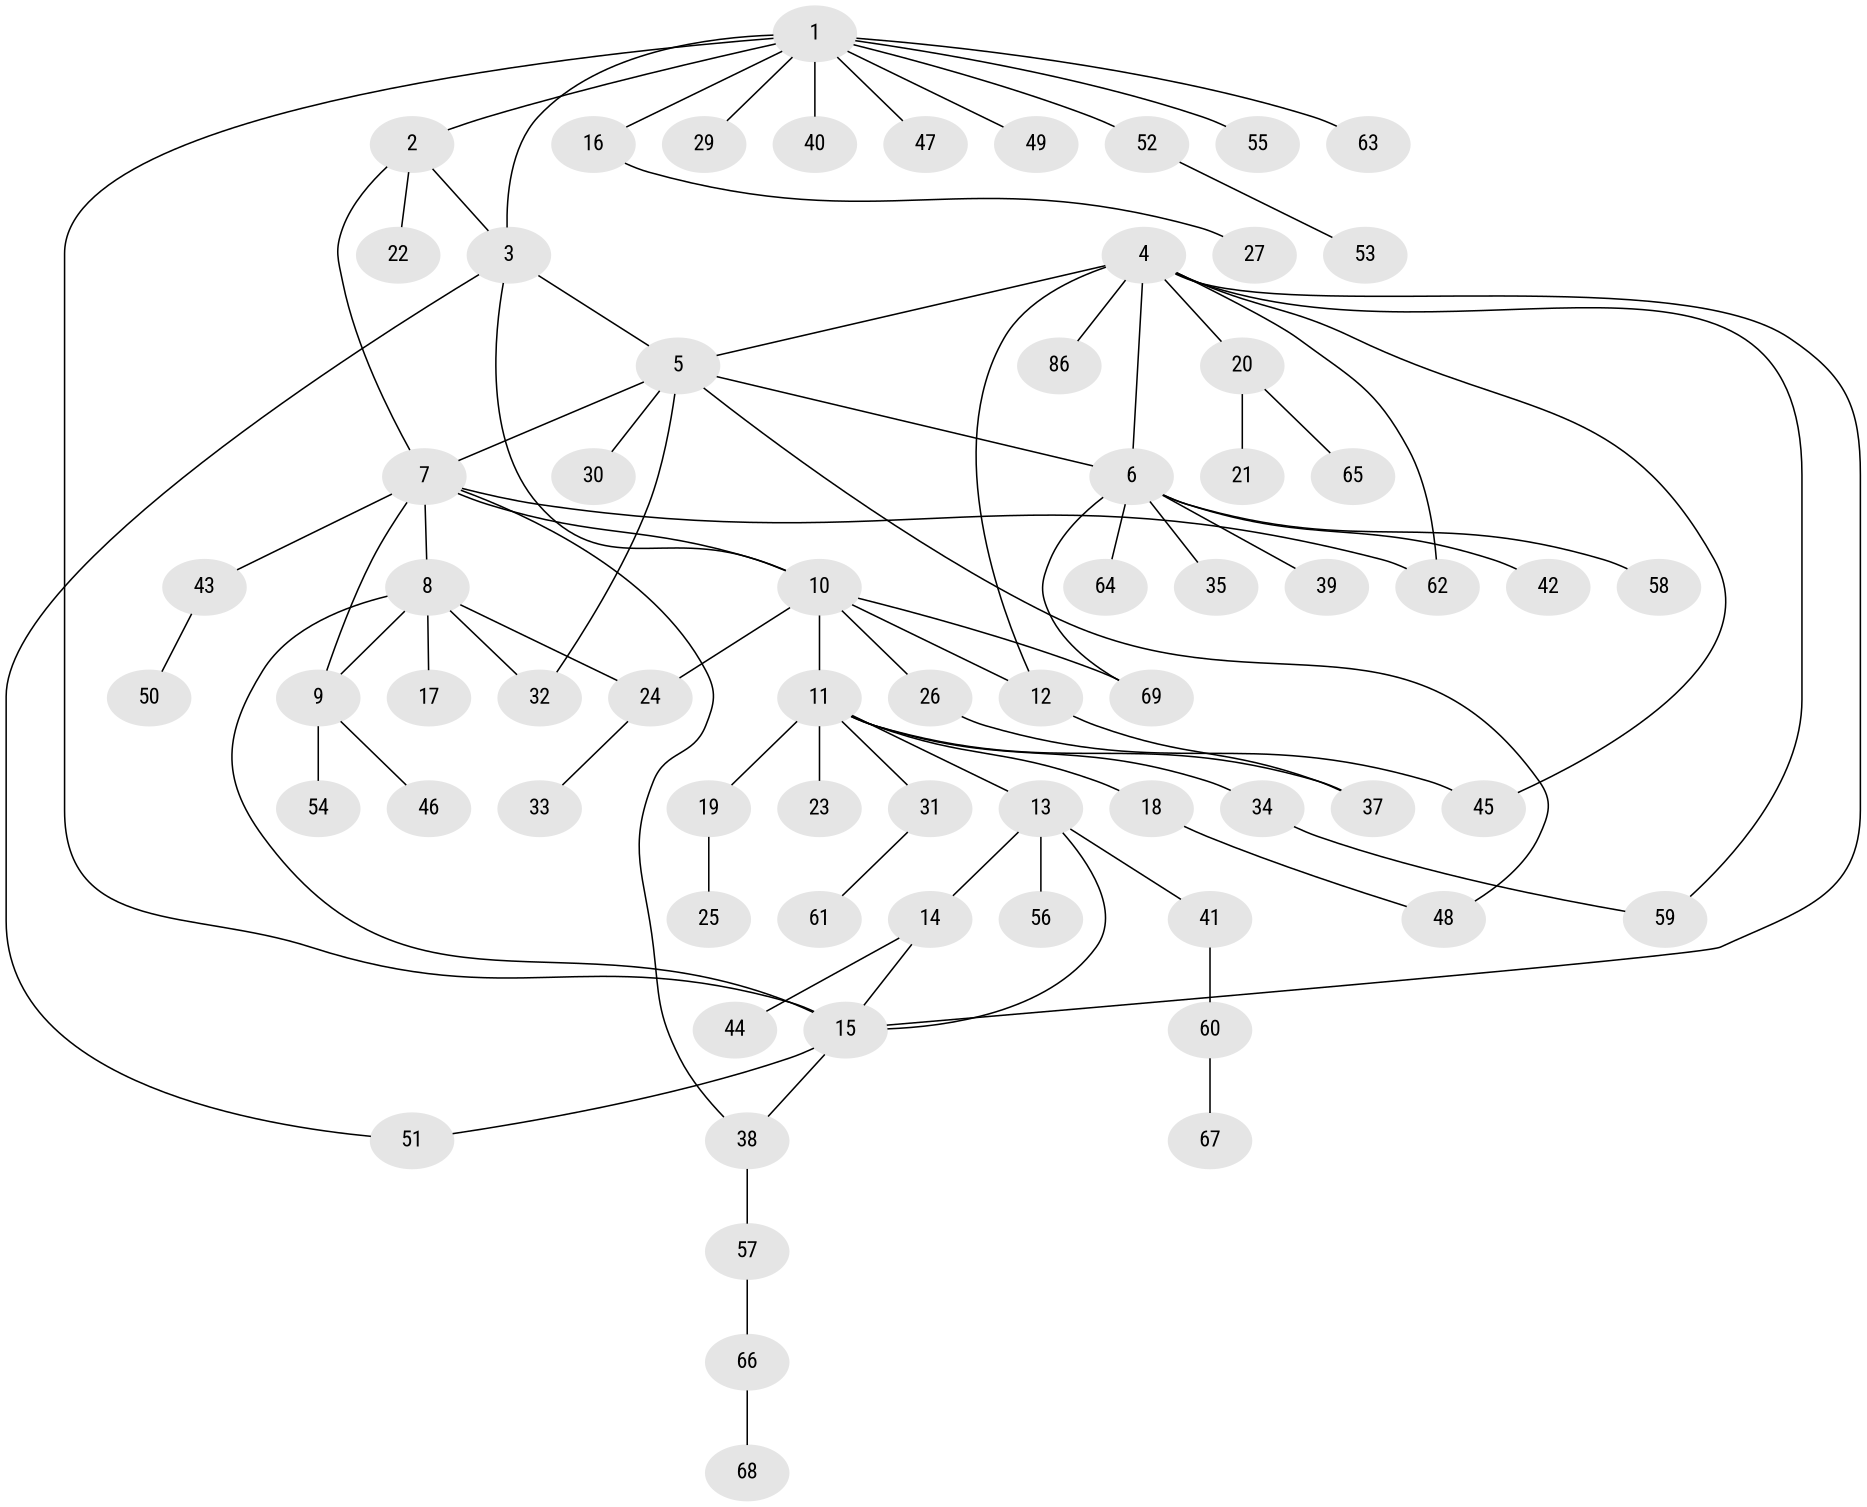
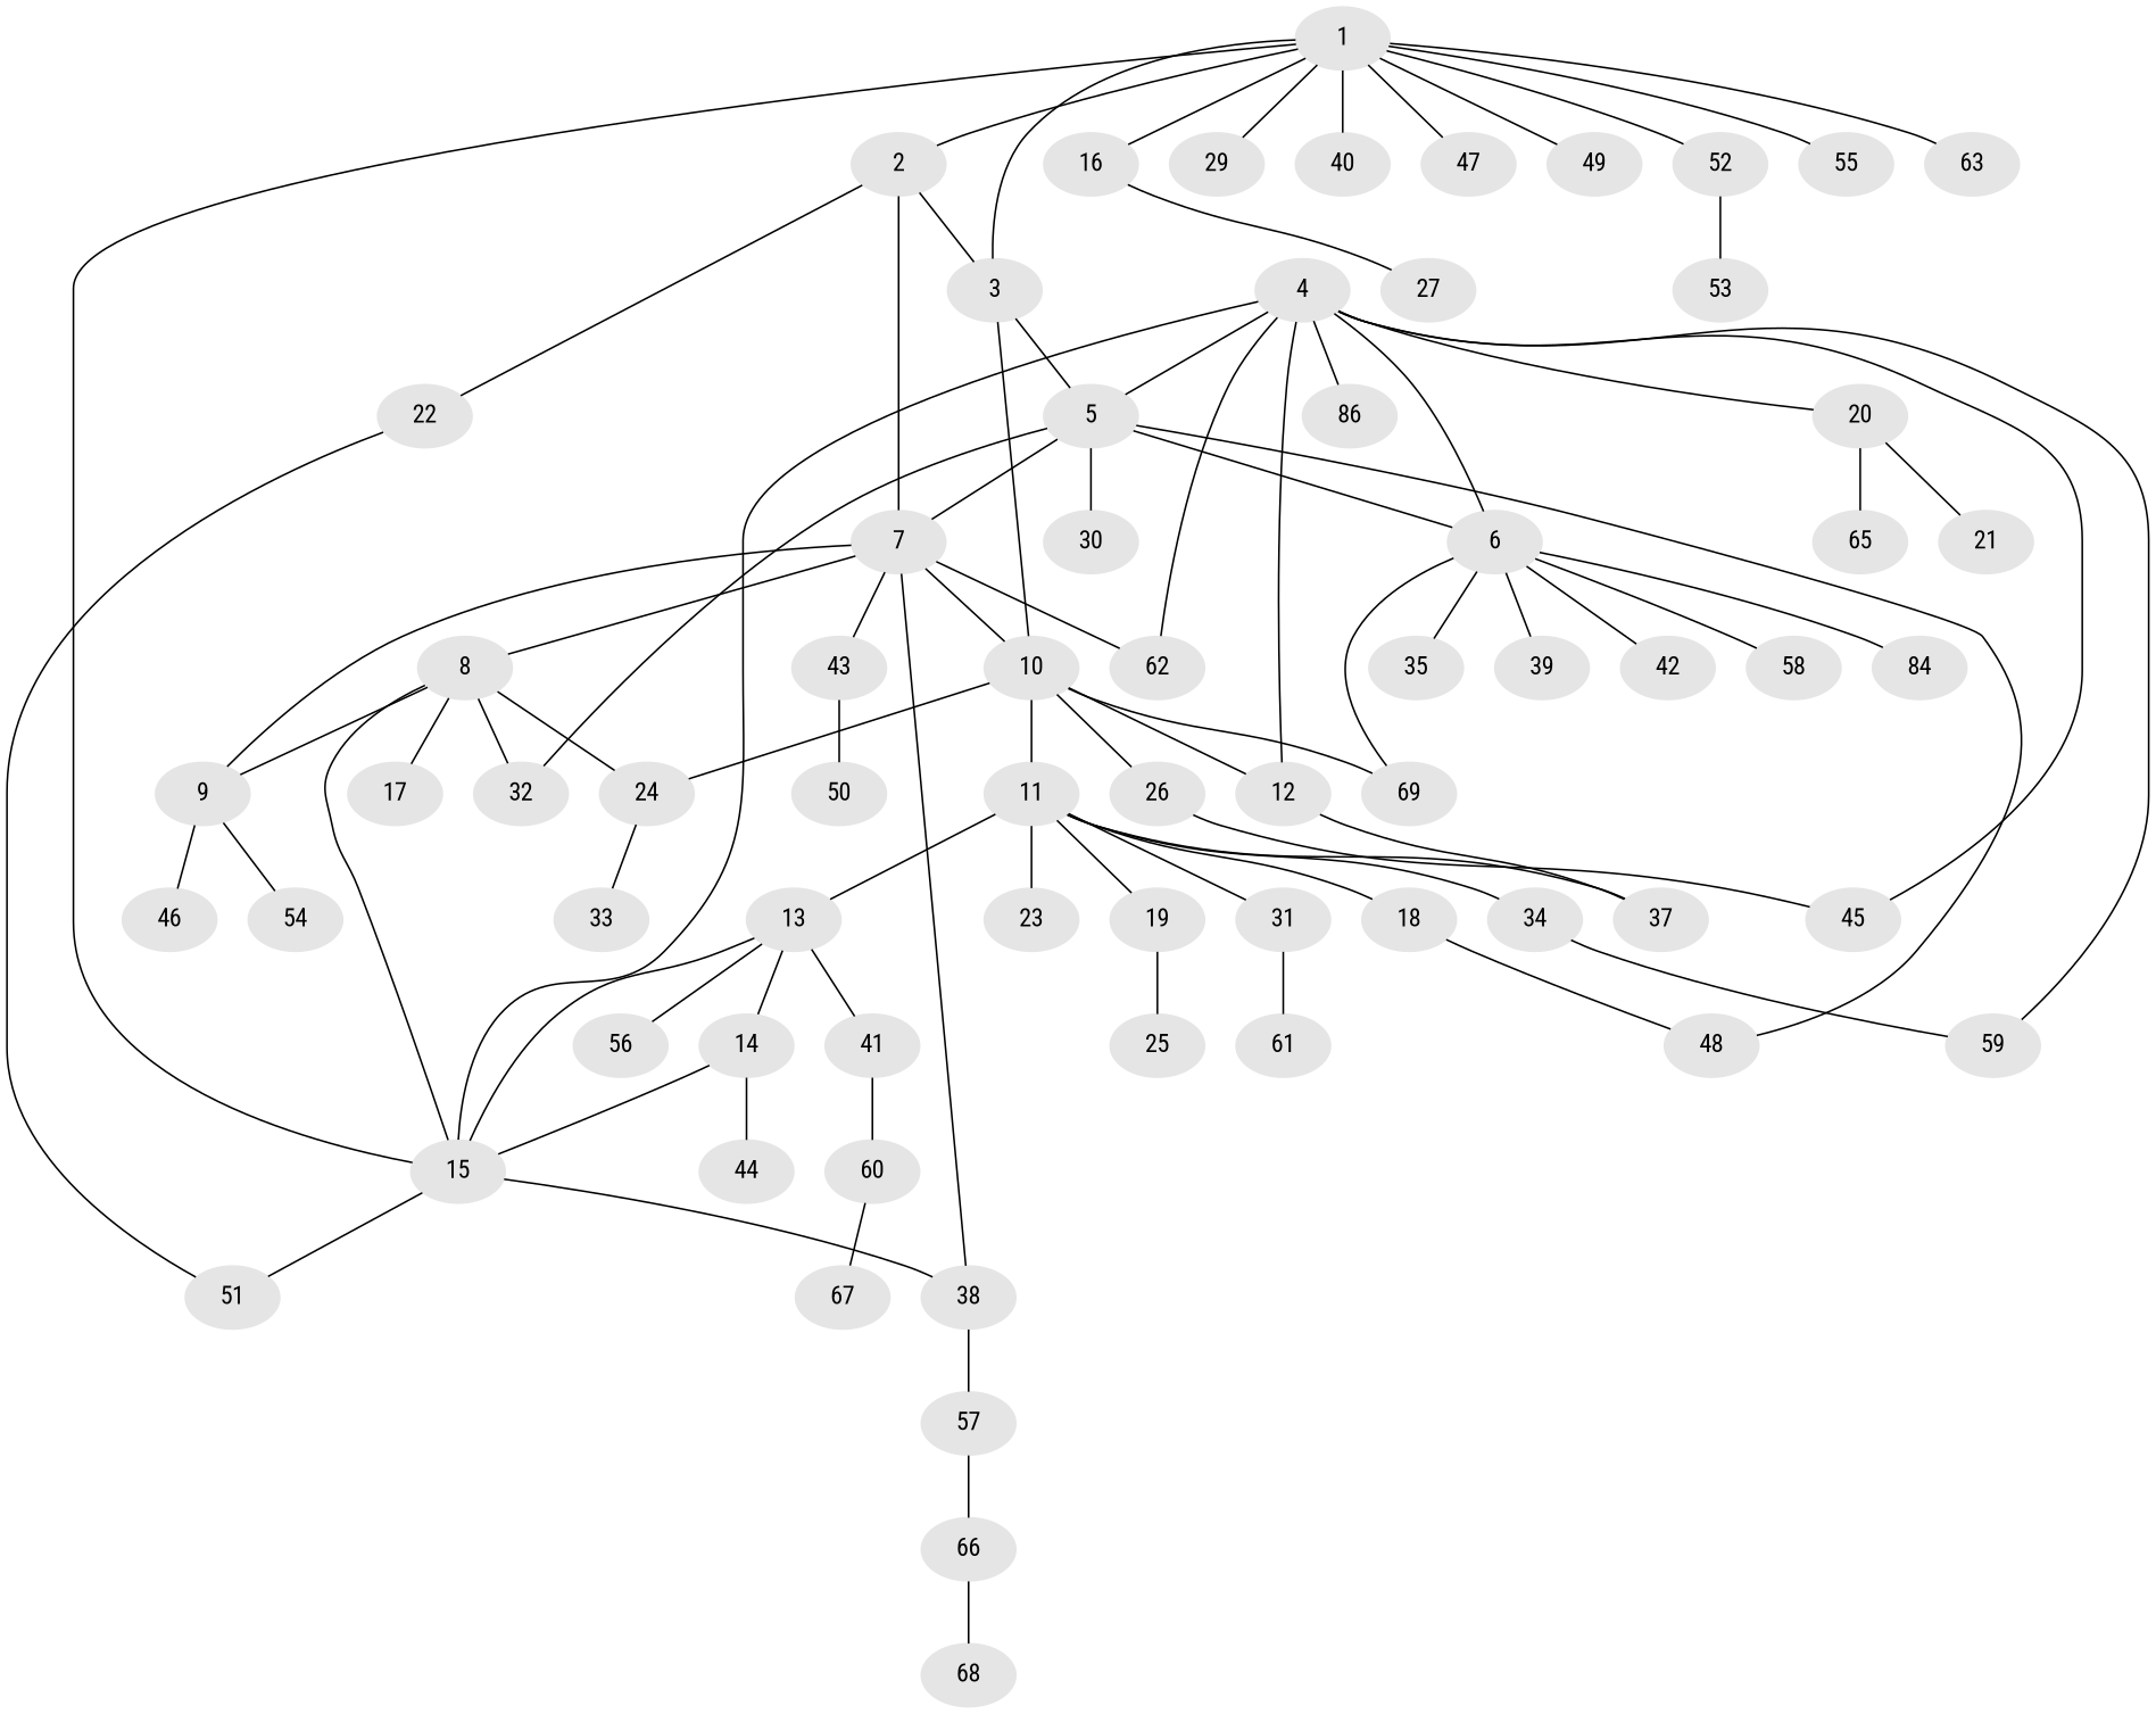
  graph {
    fontname="Roboto Condensed"
    node [color=gray90 fontname="Roboto Condensed" style=filled]
    edge [fontname="Roboto Condensed"]
    1
    2
    3
    15
    16
    29
    40
    47
    49
    52
    55
    63
    7
    22
    5
    10
    51
    38
    27
    53
    62
    8
    9
    43
    6
    30
    32
    48
    12
    69
    24
    11
    26
    4
    20
    n36 [label=86]
    45
    59
    35
    39
    42
    58
-   64
+   64 [label=84]
    37
    21
    65
    17
    46
    54
    57
    50
    33
    13
    18
    19
    23
    31
    34
    14
    41
    56
    25
    61
    44
    60
    66
    67
    68
    1 -- 2
    1 -- 3
    1 -- 15
    1 -- 16
    1 -- 29
    1 -- 40
    1 -- 47
    1 -- 49
    1 -- 52
    1 -- 55
    1 -- 63
    2 -- 3
    2 -- 7
    2 -- 22
    3 -- 5
    3 -- 10
-   3 -- 51
+   22 -- 51
    15 -- 51
    15 -- 38
    16 -- 27
    52 -- 53
    7 -- 10
    7 -- 38
    7 -- 62
    7 -- 8
    7 -- 9
    7 -- 43
    5 -- 7
    5 -- 6
    5 -- 30
    5 -- 32
    5 -- 48
    10 -- 12
    10 -- 69
    10 -- 24
    10 -- 11
    10 -- 26
    38 -- 57
    8 -- 15
    8 -- 9
    8 -- 32
    8 -- 24
    8 -- 17
    9 -- 46
    9 -- 54
    43 -- 50
    6 -- 69
    6 -- 35
    6 -- 39
    6 -- 42
    6 -- 58
    6 -- 64
    12 -- 37
    24 -- 33
    11 -- 37
    11 -- 13
    11 -- 18
    11 -- 19
    11 -- 23
    11 -- 31
    11 -- 34
    26 -- 45
    4 -- 15
    4 -- 5
    4 -- 62
    4 -- 6
    4 -- 12
    4 -- 20
    4 -- n36
    4 -- 45
    4 -- 59
    20 -- 21
    20 -- 65
    57 -- 66
    13 -- 15
    13 -- 14
    13 -- 41
    13 -- 56
    18 -- 48
    19 -- 25
    31 -- 61
    34 -- 59
    14 -- 15
    14 -- 44
    41 -- 60
    60 -- 67
    66 -- 68
  }
